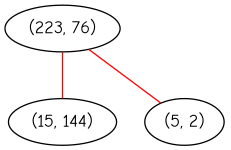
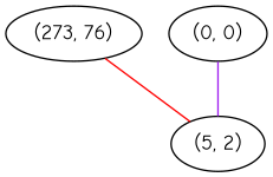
  graph {
    fontname="Comic Neue"
    node [fontname="Comic Neue"]
    edge [color=red fontname="Comic Neue" weight=1]
-   "(223, 76)"
-   "(15, 144)"
+   "(223, 76)" [label="(273, 76)"]
    n3 [label="(5, 2)"]
-   "(223, 76)" -- "(15, 144)"
+   "(0, 0)"
    "(223, 76)" -- n3
+   "(0, 0)" -- n3 [color=purple weight=4]
  }
